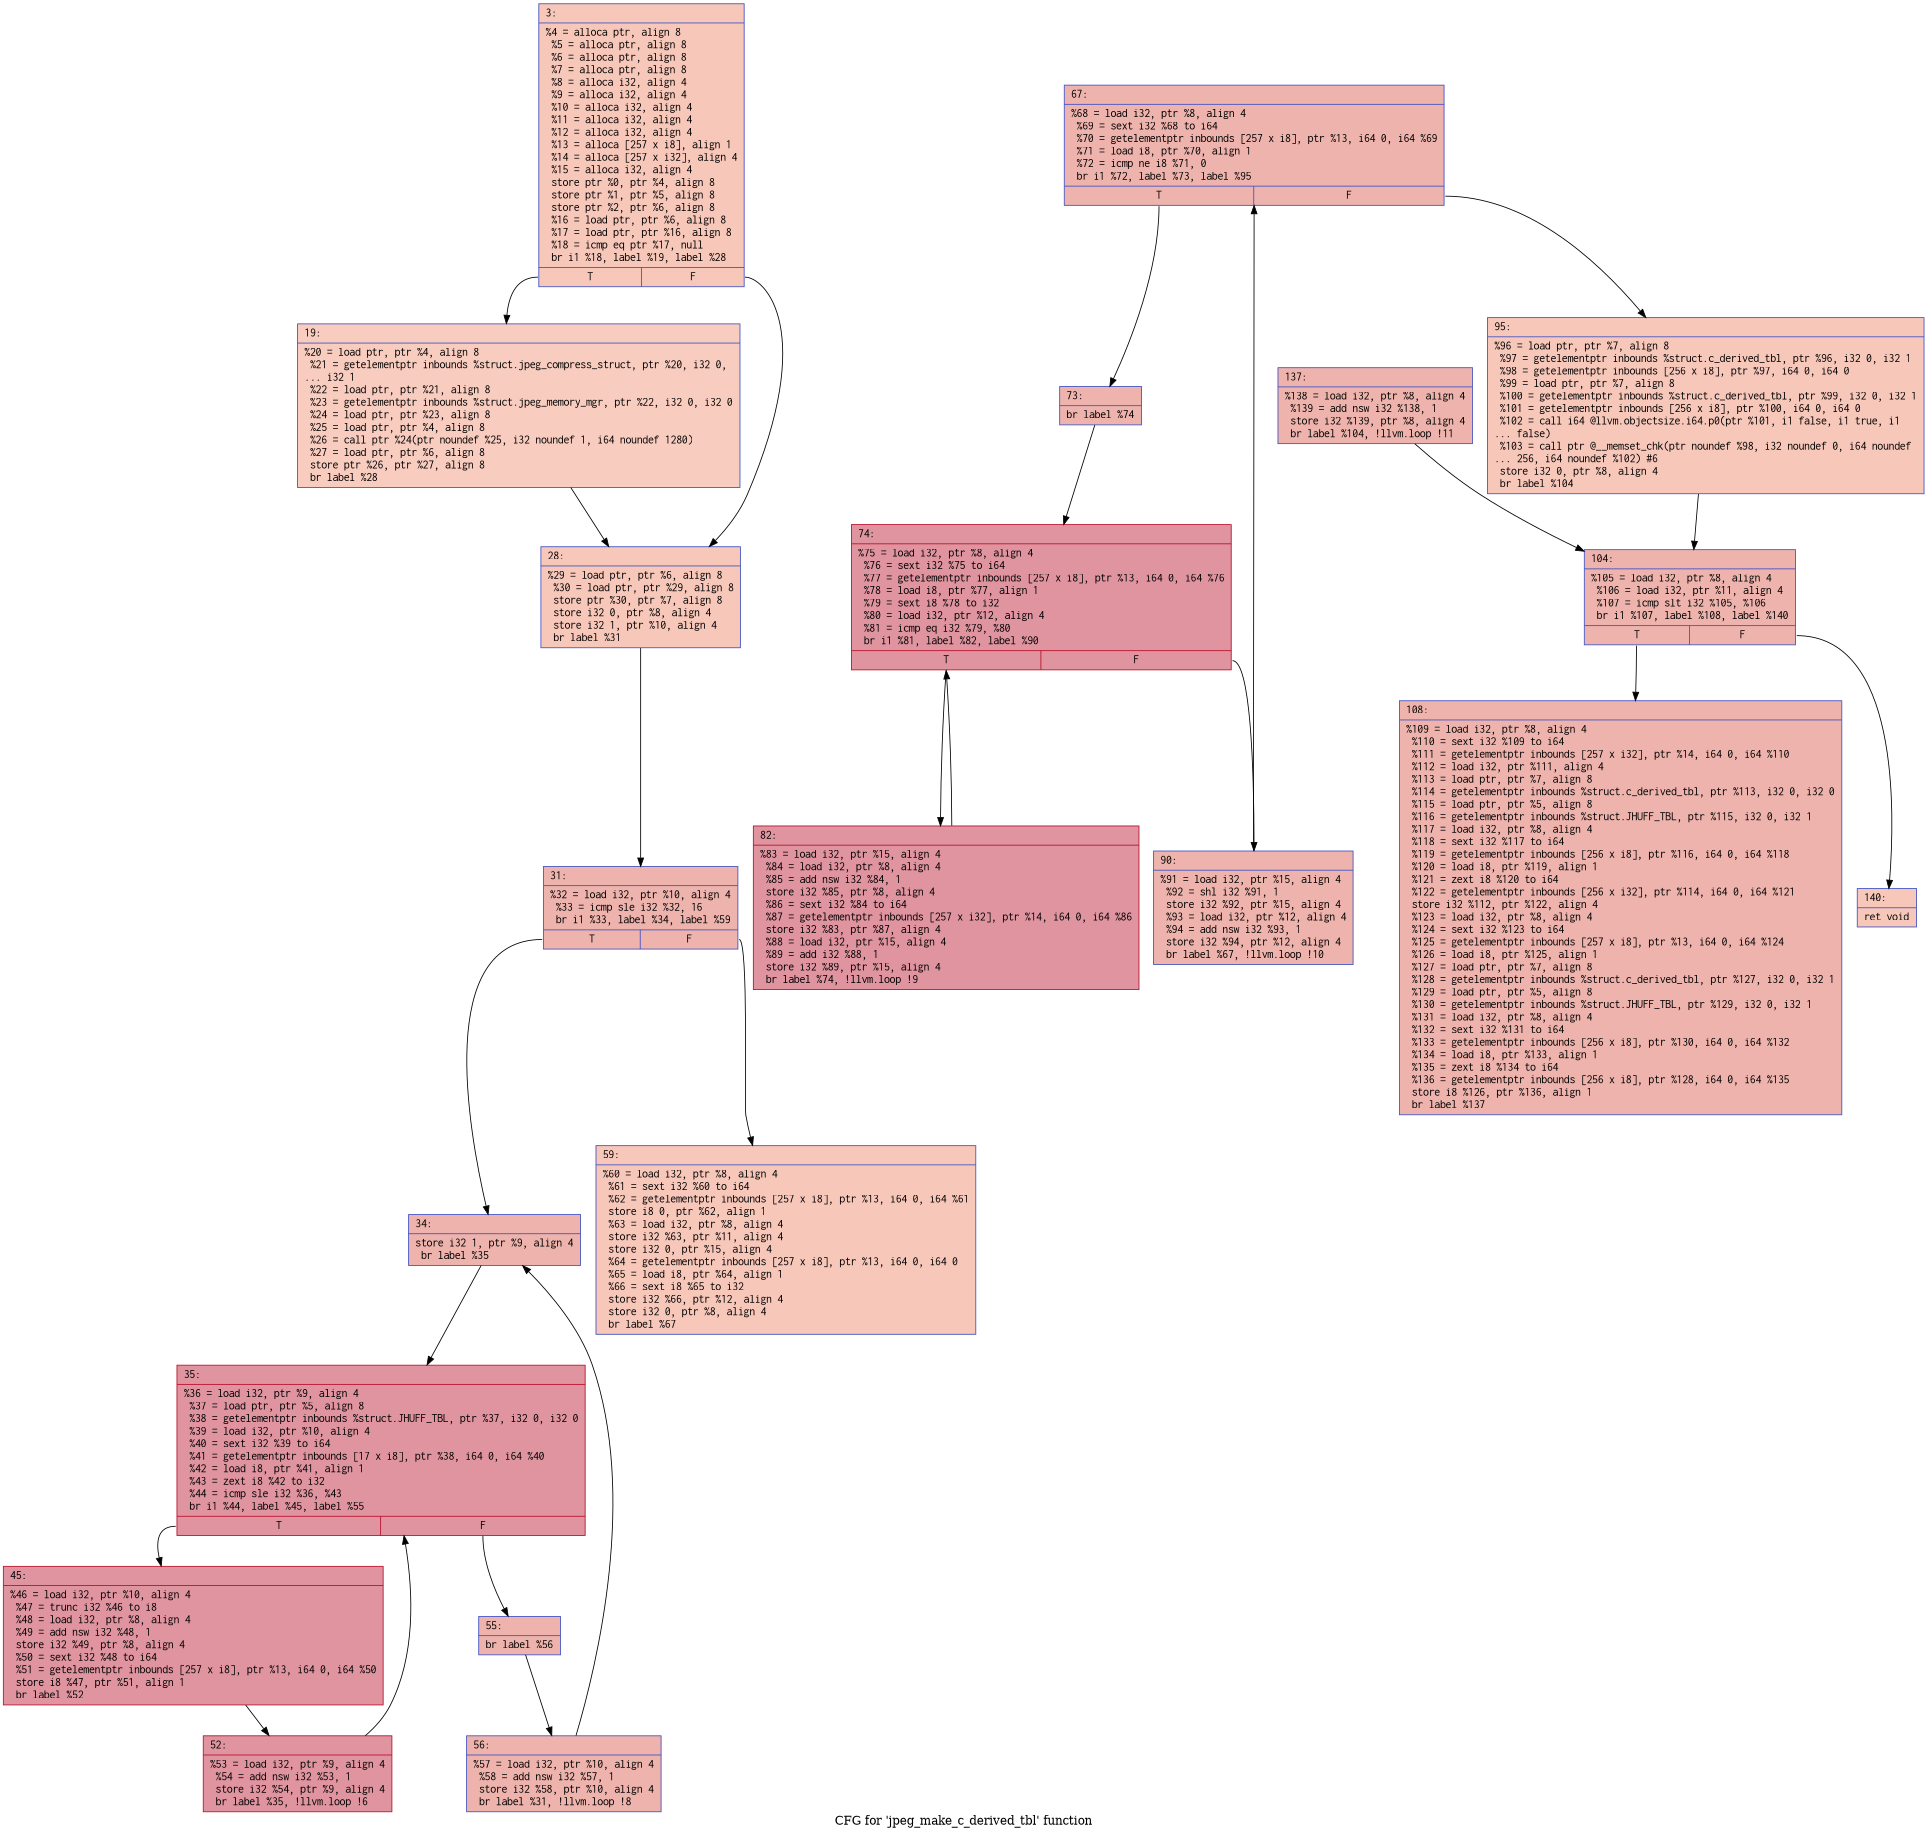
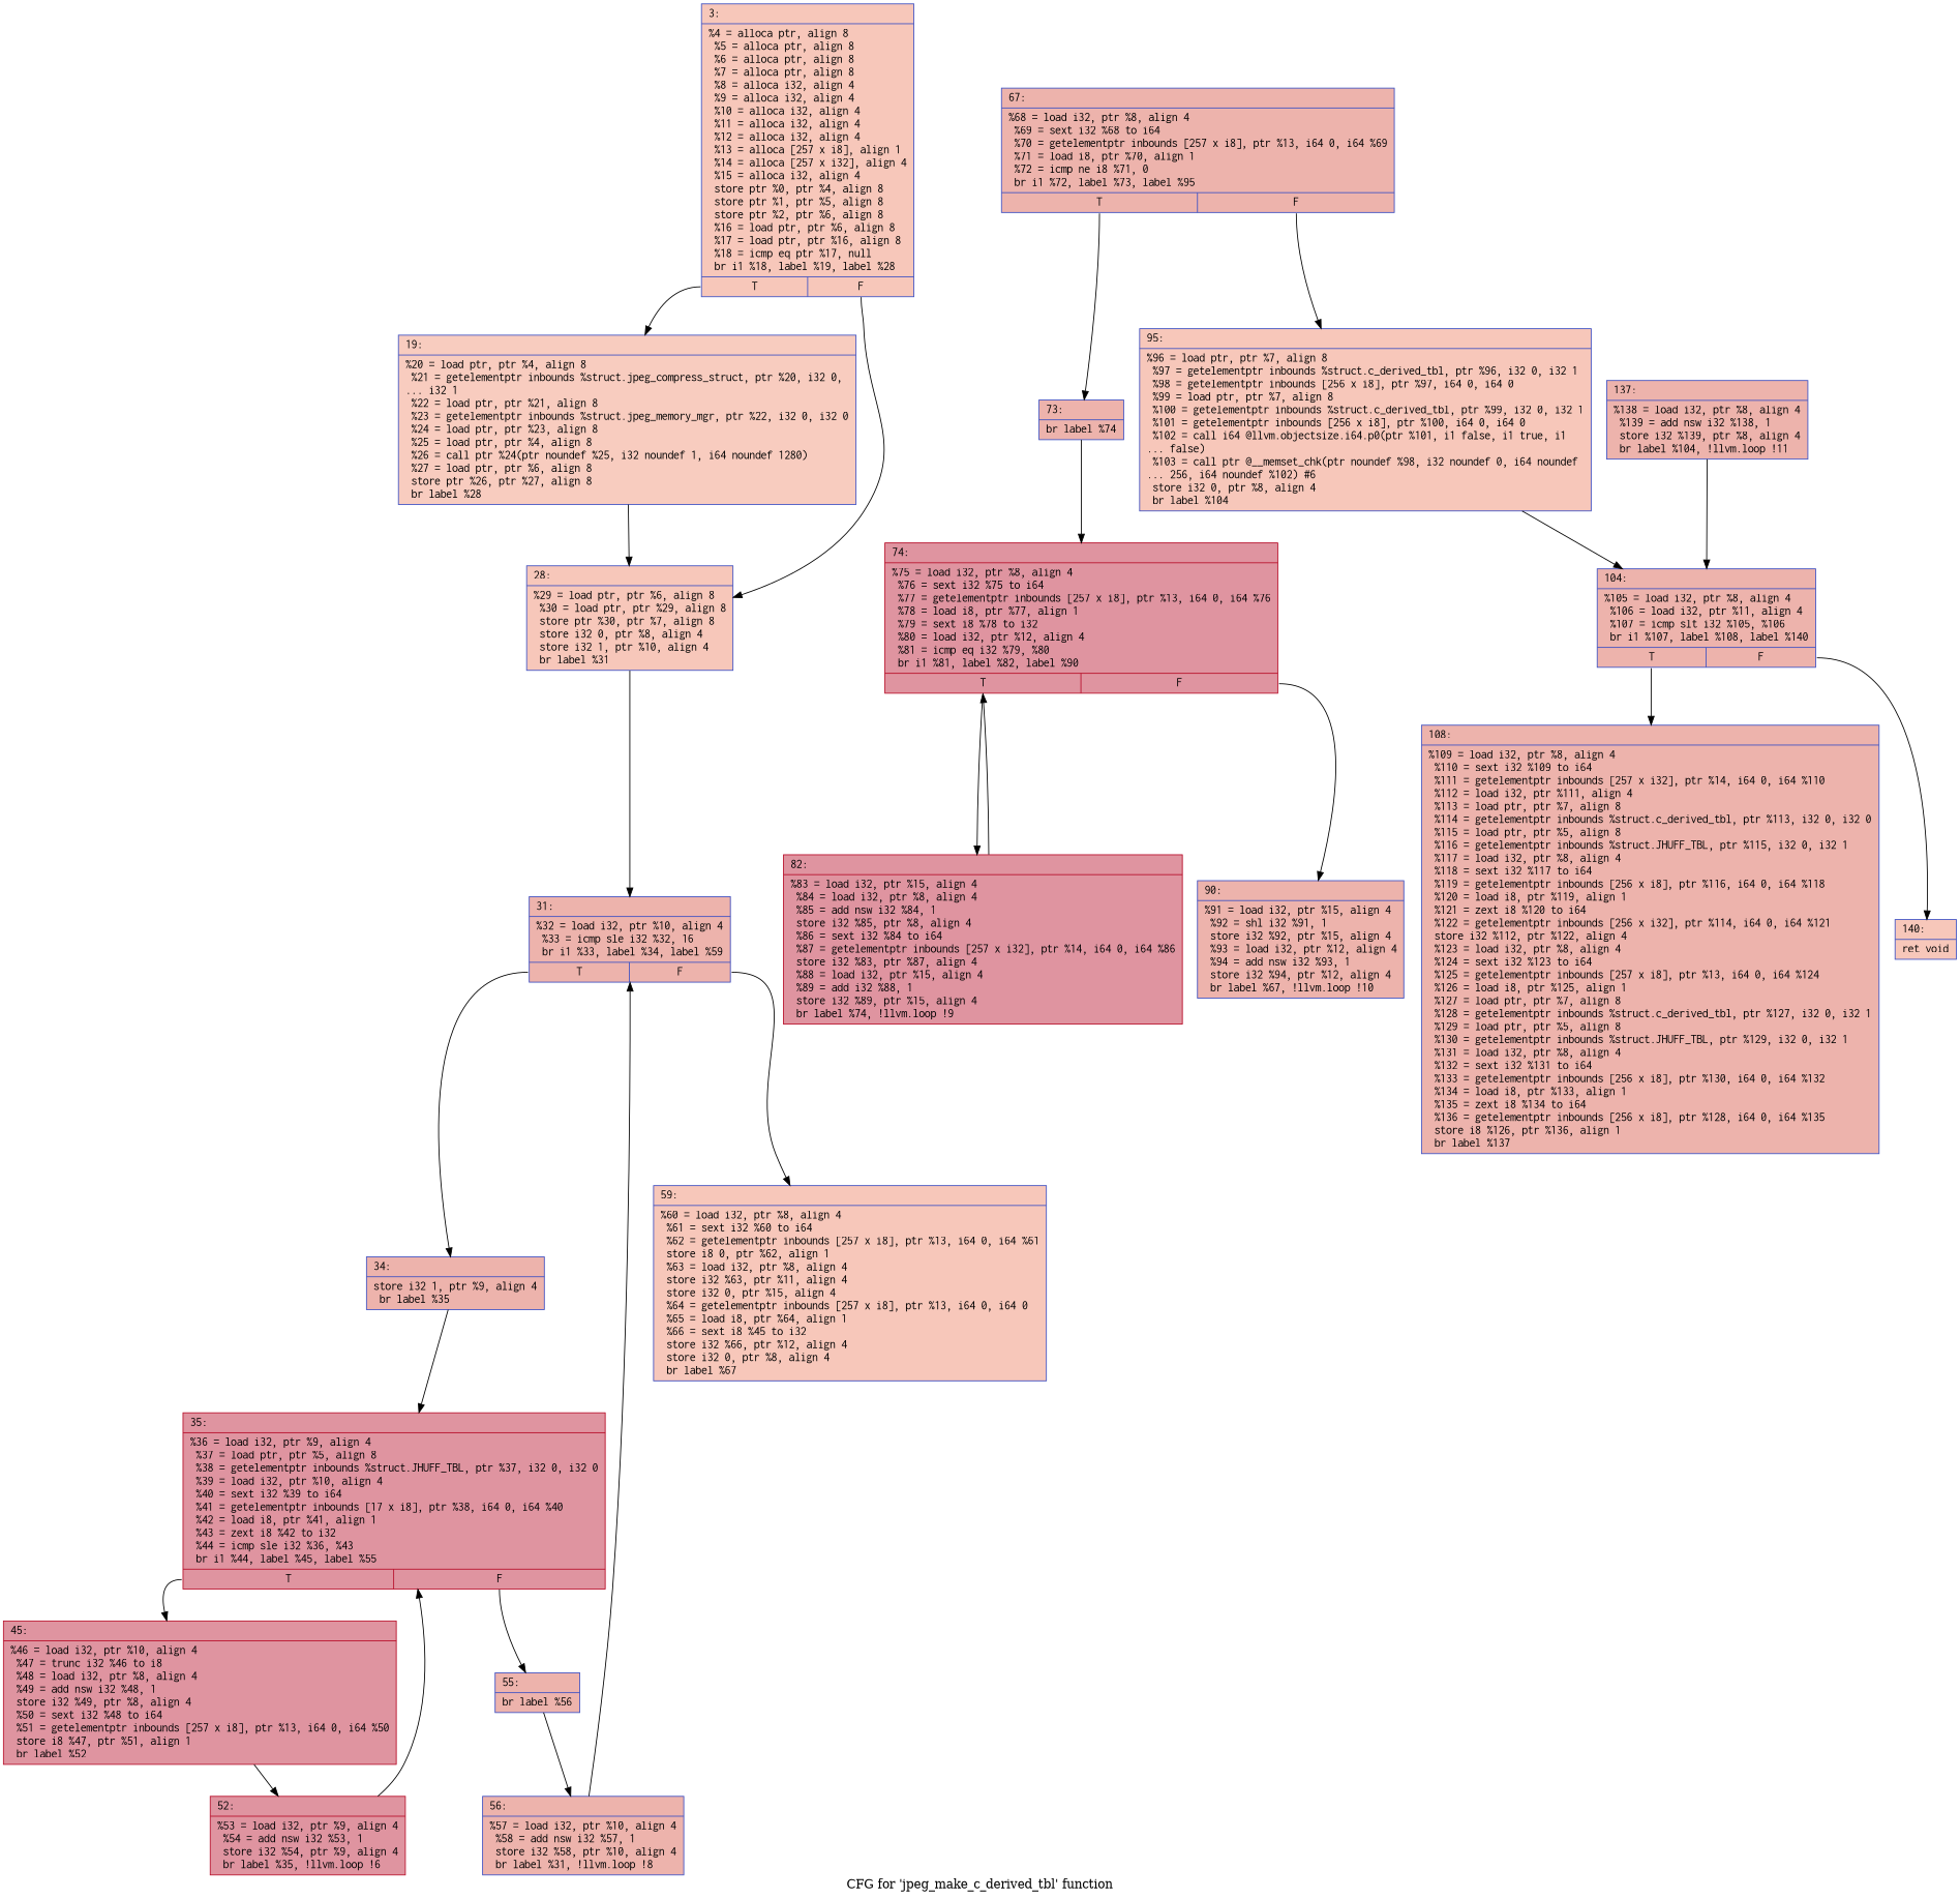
  digraph {
    label="CFG for 'jpeg_make_c_derived_tbl' function"
    node [color="#3d50c3ff" fillcolor="#d6524470" fontname=Courier shape=record style=filled]
    n1 [fillcolor="#ec7f6370" label="{3:\l|  %4 = alloca ptr, align 8\l  %5 = alloca ptr, align 8\l  %6 = alloca ptr, align 8\l  %7 = alloca ptr, align 8\l  %8 = alloca i32, align 4\l  %9 = alloca i32, align 4\l  %10 = alloca i32, align 4\l  %11 = alloca i32, align 4\l  %12 = alloca i32, align 4\l  %13 = alloca [257 x i8], align 1\l  %14 = alloca [257 x i32], align 4\l  %15 = alloca i32, align 4\l  store ptr %0, ptr %4, align 8\l  store ptr %1, ptr %5, align 8\l  store ptr %2, ptr %6, align 8\l  %16 = load ptr, ptr %6, align 8\l  %17 = load ptr, ptr %16, align 8\l  %18 = icmp eq ptr %17, null\l  br i1 %18, label %19, label %28\l|{<s0>T|<s1>F}}"]
    n2 [fillcolor="#f08b6e70" label="{19:\l|  %20 = load ptr, ptr %4, align 8\l  %21 = getelementptr inbounds %struct.jpeg_compress_struct, ptr %20, i32 0,\l... i32 1\l  %22 = load ptr, ptr %21, align 8\l  %23 = getelementptr inbounds %struct.jpeg_memory_mgr, ptr %22, i32 0, i32 0\l  %24 = load ptr, ptr %23, align 8\l  %25 = load ptr, ptr %4, align 8\l  %26 = call ptr %24(ptr noundef %25, i32 noundef 1, i64 noundef 1280)\l  %27 = load ptr, ptr %6, align 8\l  store ptr %26, ptr %27, align 8\l  br label %28\l}"]
    n3 [fillcolor="#ec7f6370" label="{28:\l|  %29 = load ptr, ptr %6, align 8\l  %30 = load ptr, ptr %29, align 8\l  store ptr %30, ptr %7, align 8\l  store i32 0, ptr %8, align 4\l  store i32 1, ptr %10, align 4\l  br label %31\l}"]
    n4 [label="{31:\l|  %32 = load i32, ptr %10, align 4\l  %33 = icmp sle i32 %32, 16\l  br i1 %33, label %34, label %59\l|{<s0>T|<s1>F}}"]
    n5 [label="{34:\l|  store i32 1, ptr %9, align 4\l  br label %35\l}"]
-   n6 [fillcolor="#ec7f6370" label="{59:\l|  %60 = load i32, ptr %8, align 4\l  %61 = sext i32 %60 to i64\l  %62 = getelementptr inbounds [257 x i8], ptr %13, i64 0, i64 %61\l  store i8 0, ptr %62, align 1\l  %63 = load i32, ptr %8, align 4\l  store i32 %63, ptr %11, align 4\l  store i32 0, ptr %15, align 4\l  %64 = getelementptr inbounds [257 x i8], ptr %13, i64 0, i64 0\l  %65 = load i8, ptr %64, align 1\l  %66 = sext i8 %65 to i32\l  store i32 %66, ptr %12, align 4\l  store i32 0, ptr %8, align 4\l  br label %67\l}"]
+   n6 [fillcolor="#ec7f6370" label="{59:\l|  %60 = load i32, ptr %8, align 4\l  %61 = sext i32 %60 to i64\l  %62 = getelementptr inbounds [257 x i8], ptr %13, i64 0, i64 %61\l  store i8 0, ptr %62, align 1\l  %63 = load i32, ptr %8, align 4\l  store i32 %63, ptr %11, align 4\l  store i32 0, ptr %15, align 4\l  %64 = getelementptr inbounds [257 x i8], ptr %13, i64 0, i64 0\l  %65 = load i8, ptr %64, align 1\l  %66 = sext i8 %45 to i32\l  store i32 %66, ptr %12, align 4\l  store i32 0, ptr %8, align 4\l  br label %67\l}"]
    n7 [color="#b70d28ff" fillcolor="#b70d2870" label="{35:\l|  %36 = load i32, ptr %9, align 4\l  %37 = load ptr, ptr %5, align 8\l  %38 = getelementptr inbounds %struct.JHUFF_TBL, ptr %37, i32 0, i32 0\l  %39 = load i32, ptr %10, align 4\l  %40 = sext i32 %39 to i64\l  %41 = getelementptr inbounds [17 x i8], ptr %38, i64 0, i64 %40\l  %42 = load i8, ptr %41, align 1\l  %43 = zext i8 %42 to i32\l  %44 = icmp sle i32 %36, %43\l  br i1 %44, label %45, label %55\l|{<s0>T|<s1>F}}"]
    n8 [color="#b70d28ff" fillcolor="#b70d2870" label="{45:\l|  %46 = load i32, ptr %10, align 4\l  %47 = trunc i32 %46 to i8\l  %48 = load i32, ptr %8, align 4\l  %49 = add nsw i32 %48, 1\l  store i32 %49, ptr %8, align 4\l  %50 = sext i32 %48 to i64\l  %51 = getelementptr inbounds [257 x i8], ptr %13, i64 0, i64 %50\l  store i8 %47, ptr %51, align 1\l  br label %52\l}"]
    n9 [label="{55:\l|  br label %56\l}"]
    n10 [label="{67:\l|  %68 = load i32, ptr %8, align 4\l  %69 = sext i32 %68 to i64\l  %70 = getelementptr inbounds [257 x i8], ptr %13, i64 0, i64 %69\l  %71 = load i8, ptr %70, align 1\l  %72 = icmp ne i8 %71, 0\l  br i1 %72, label %73, label %95\l|{<s0>T|<s1>F}}"]
    n11 [label="{73:\l|  br label %74\l}"]
    n12 [fillcolor="#ec7f6370" label="{95:\l|  %96 = load ptr, ptr %7, align 8\l  %97 = getelementptr inbounds %struct.c_derived_tbl, ptr %96, i32 0, i32 1\l  %98 = getelementptr inbounds [256 x i8], ptr %97, i64 0, i64 0\l  %99 = load ptr, ptr %7, align 8\l  %100 = getelementptr inbounds %struct.c_derived_tbl, ptr %99, i32 0, i32 1\l  %101 = getelementptr inbounds [256 x i8], ptr %100, i64 0, i64 0\l  %102 = call i64 @llvm.objectsize.i64.p0(ptr %101, i1 false, i1 true, i1\l... false)\l  %103 = call ptr @__memset_chk(ptr noundef %98, i32 noundef 0, i64 noundef\l... 256, i64 noundef %102) #6\l  store i32 0, ptr %8, align 4\l  br label %104\l}"]
    n13 [color="#b70d28ff" fillcolor="#b70d2870" label="{52:\l|  %53 = load i32, ptr %9, align 4\l  %54 = add nsw i32 %53, 1\l  store i32 %54, ptr %9, align 4\l  br label %35, !llvm.loop !6\l}"]
    n14 [label="{56:\l|  %57 = load i32, ptr %10, align 4\l  %58 = add nsw i32 %57, 1\l  store i32 %58, ptr %10, align 4\l  br label %31, !llvm.loop !8\l}"]
    n15 [color="#b70d28ff" fillcolor="#b70d2870" label="{74:\l|  %75 = load i32, ptr %8, align 4\l  %76 = sext i32 %75 to i64\l  %77 = getelementptr inbounds [257 x i8], ptr %13, i64 0, i64 %76\l  %78 = load i8, ptr %77, align 1\l  %79 = sext i8 %78 to i32\l  %80 = load i32, ptr %12, align 4\l  %81 = icmp eq i32 %79, %80\l  br i1 %81, label %82, label %90\l|{<s0>T|<s1>F}}"]
    n16 [label="{104:\l|  %105 = load i32, ptr %8, align 4\l  %106 = load i32, ptr %11, align 4\l  %107 = icmp slt i32 %105, %106\l  br i1 %107, label %108, label %140\l|{<s0>T|<s1>F}}"]
    n17 [color="#b70d28ff" fillcolor="#b70d2870" label="{82:\l|  %83 = load i32, ptr %15, align 4\l  %84 = load i32, ptr %8, align 4\l  %85 = add nsw i32 %84, 1\l  store i32 %85, ptr %8, align 4\l  %86 = sext i32 %84 to i64\l  %87 = getelementptr inbounds [257 x i32], ptr %14, i64 0, i64 %86\l  store i32 %83, ptr %87, align 4\l  %88 = load i32, ptr %15, align 4\l  %89 = add i32 %88, 1\l  store i32 %89, ptr %15, align 4\l  br label %74, !llvm.loop !9\l}"]
    n18 [label="{90:\l|  %91 = load i32, ptr %15, align 4\l  %92 = shl i32 %91, 1\l  store i32 %92, ptr %15, align 4\l  %93 = load i32, ptr %12, align 4\l  %94 = add nsw i32 %93, 1\l  store i32 %94, ptr %12, align 4\l  br label %67, !llvm.loop !10\l}"]
    n19 [label="{108:\l|  %109 = load i32, ptr %8, align 4\l  %110 = sext i32 %109 to i64\l  %111 = getelementptr inbounds [257 x i32], ptr %14, i64 0, i64 %110\l  %112 = load i32, ptr %111, align 4\l  %113 = load ptr, ptr %7, align 8\l  %114 = getelementptr inbounds %struct.c_derived_tbl, ptr %113, i32 0, i32 0\l  %115 = load ptr, ptr %5, align 8\l  %116 = getelementptr inbounds %struct.JHUFF_TBL, ptr %115, i32 0, i32 1\l  %117 = load i32, ptr %8, align 4\l  %118 = sext i32 %117 to i64\l  %119 = getelementptr inbounds [256 x i8], ptr %116, i64 0, i64 %118\l  %120 = load i8, ptr %119, align 1\l  %121 = zext i8 %120 to i64\l  %122 = getelementptr inbounds [256 x i32], ptr %114, i64 0, i64 %121\l  store i32 %112, ptr %122, align 4\l  %123 = load i32, ptr %8, align 4\l  %124 = sext i32 %123 to i64\l  %125 = getelementptr inbounds [257 x i8], ptr %13, i64 0, i64 %124\l  %126 = load i8, ptr %125, align 1\l  %127 = load ptr, ptr %7, align 8\l  %128 = getelementptr inbounds %struct.c_derived_tbl, ptr %127, i32 0, i32 1\l  %129 = load ptr, ptr %5, align 8\l  %130 = getelementptr inbounds %struct.JHUFF_TBL, ptr %129, i32 0, i32 1\l  %131 = load i32, ptr %8, align 4\l  %132 = sext i32 %131 to i64\l  %133 = getelementptr inbounds [256 x i8], ptr %130, i64 0, i64 %132\l  %134 = load i8, ptr %133, align 1\l  %135 = zext i8 %134 to i64\l  %136 = getelementptr inbounds [256 x i8], ptr %128, i64 0, i64 %135\l  store i8 %126, ptr %136, align 1\l  br label %137\l}"]
    n20 [fillcolor="#ec7f6370" label="{140:\l|  ret void\l}"]
    n21 [label="{137:\l|  %138 = load i32, ptr %8, align 4\l  %139 = add nsw i32 %138, 1\l  store i32 %139, ptr %8, align 4\l  br label %104, !llvm.loop !11\l}"]
    n1 -> n2 [tailport=s0]
    n1 -> n3 [tailport=s1]
    n2 -> n3
    n3 -> n4
    n4 -> n5 [tailport=s0]
    n4 -> n6 [tailport=s1]
    n5 -> n7
    n7 -> n8 [tailport=s0]
    n7 -> n9 [tailport=s1]
    n8 -> n13
    n9 -> n14
    n10 -> n11 [tailport=s0]
    n10 -> n12 [tailport=s1]
    n11 -> n15
    n12 -> n16
    n13 -> n7
-   n14 -> n5
+   n14 -> n4
    n15 -> n17 [tailport=s0]
    n15 -> n18 [tailport=s1]
    n16 -> n19 [tailport=s0]
    n16 -> n20 [tailport=s1]
    n17 -> n15
-   n18 -> n10
    n21 -> n16
  }
